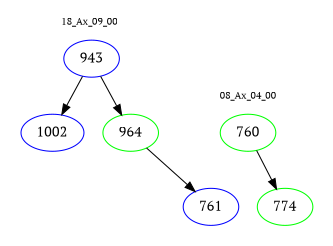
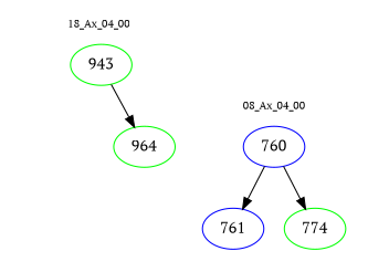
  digraph {
    fontname="PT Serif"
    node [color=green fontname="PT Serif"]
    edge [color=black fontname="PT Serif"]
-   n1 [color=blue label=943]
-   n2 [color=blue label=1002]
+   n1 [label=943]
    n3 [label=964]
-   n4 [label=760]
+   n4 [color=blue label=760]
    n5 [label=774]
    n6 [color=blue label=761]
    subgraph cluster_1 {
      color=white
      fontsize=10
-     label="18_Ax_09_00"
+     label="18_Ax_04_00"
      n1
-     n2
      n3
    }
    subgraph cluster_2 {
      color=white
      fontsize=10
      label="08_Ax_04_00"
      n4
      n5
      n6
    }
-   n1 -> n2
    n1 -> n3
    n4 -> n5
-   n3 -> n6
+   n4 -> n6
  }
